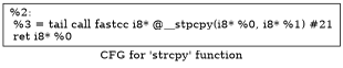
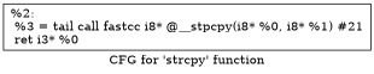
  digraph {
    label="CFG for 'strcpy' function"
-   n1 [label="{%2:\l  %3 = tail call fastcc i8* @__stpcpy(i8* %0, i8* %1) #21\l  ret i8* %0\l}" shape=record]
+   n1 [label="{%2:\l  %3 = tail call fastcc i8* @__stpcpy(i8* %0, i8* %1) #21\l  ret i3* %0\l}" shape=record]
  }
